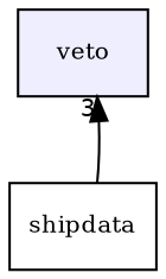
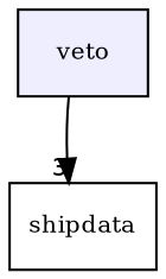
  digraph {
    compound=true
    fontname="DejaVu Serif"
    node [fontname="DejaVu Serif" fontsize=10 shape=box]
    n1 [fillcolor="#eeeeff" label=veto pencolor=black style=filled]
    n2 [label=shipdata]
-   n2 -> n1 [headlabel=3 labeldistance=1.5 labelfontname=Helvetica labelfontsize=10 fontname="DejaVu Serif"]
+   n1 -> n2 [headlabel=3 labeldistance=1.5 labelfontname=Helvetica labelfontsize=10 fontname="DejaVu Serif"]
  }
